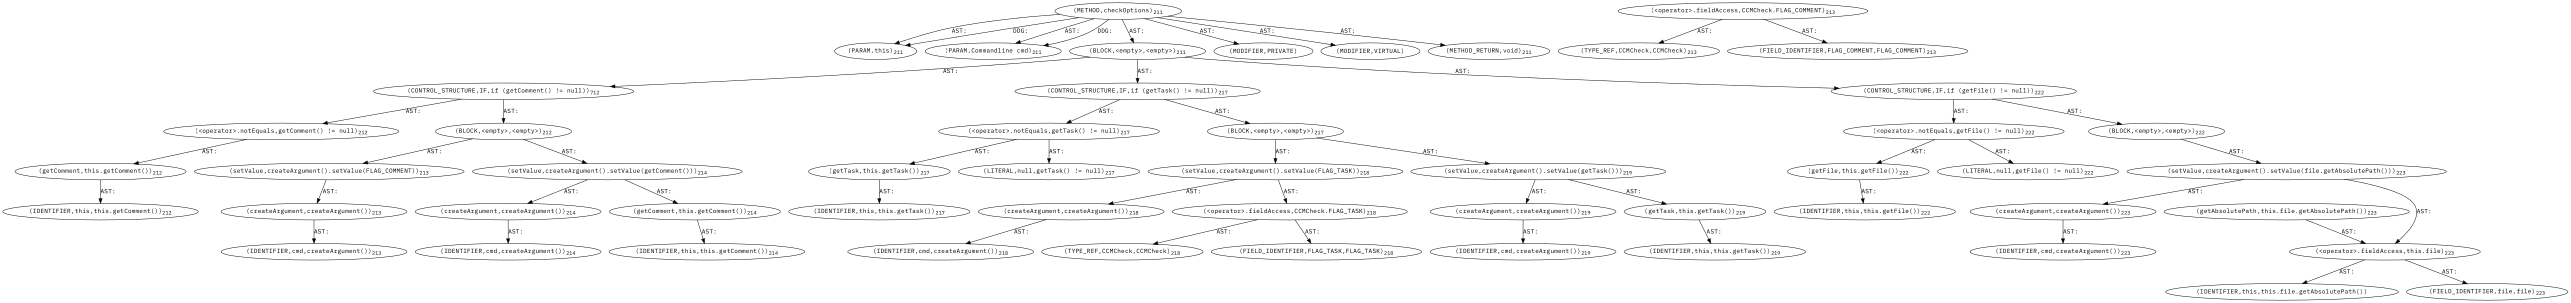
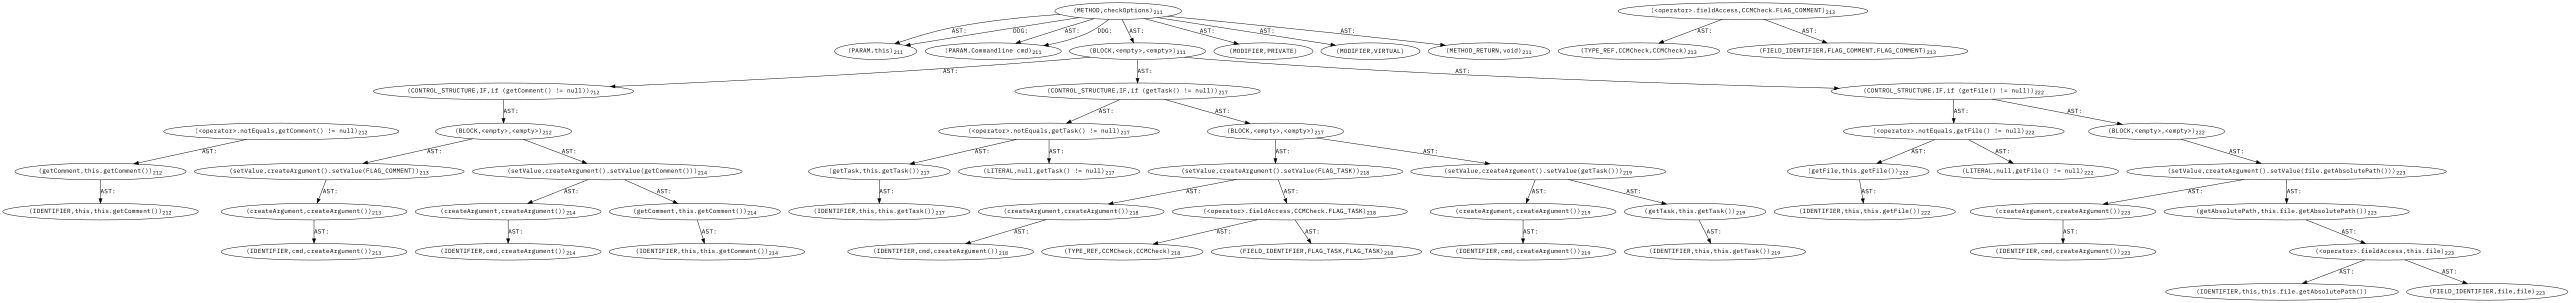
  digraph {
    fontname="IBM Plex Mono"
    node [fontname="IBM Plex Mono"]
    edge [fontname="IBM Plex Mono"]
    n1 [label=<(METHOD,checkOptions)<SUB>211</SUB>>]
    n2 [label=<(PARAM,this)<SUB>211</SUB>>]
    n3 [label=<(PARAM,Commandline cmd)<SUB>211</SUB>>]
    n4 [label=<(BLOCK,&lt;empty&gt;,&lt;empty&gt;)<SUB>211</SUB>>]
    n5 [label=<(MODIFIER,PRIVATE)>]
    n6 [label=<(MODIFIER,VIRTUAL)>]
    n7 [label=<(METHOD_RETURN,void)<SUB>211</SUB>>]
    n8 [label=<(CONTROL_STRUCTURE,IF,if (getComment() != null))<SUB>712</SUB>>]
    n9 [label=<(CONTROL_STRUCTURE,IF,if (getTask() != null))<SUB>217</SUB>>]
    n10 [label=<(CONTROL_STRUCTURE,IF,if (getFile() != null))<SUB>222</SUB>>]
    n11 [label=<(&lt;operator&gt;.notEquals,getComment() != null)<SUB>212</SUB>>]
    n12 [label=<(BLOCK,&lt;empty&gt;,&lt;empty&gt;)<SUB>212</SUB>>]
    n13 [label=<(&lt;operator&gt;.notEquals,getTask() != null)<SUB>217</SUB>>]
    n14 [label=<(BLOCK,&lt;empty&gt;,&lt;empty&gt;)<SUB>217</SUB>>]
    n15 [label=<(&lt;operator&gt;.notEquals,getFile() != null)<SUB>222</SUB>>]
    n16 [label=<(BLOCK,&lt;empty&gt;,&lt;empty&gt;)<SUB>222</SUB>>]
    n17 [label=<(getComment,this.getComment())<SUB>212</SUB>>]
    n18 [label=<(setValue,createArgument().setValue(FLAG_COMMENT))<SUB>213</SUB>>]
    n19 [label=<(setValue,createArgument().setValue(getComment()))<SUB>214</SUB>>]
    n20 [label=<(IDENTIFIER,this,this.getComment())<SUB>212</SUB>>]
    n21 [label=<(createArgument,createArgument())<SUB>213</SUB>>]
    n22 [label=<(createArgument,createArgument())<SUB>214</SUB>>]
    n23 [label=<(getComment,this.getComment())<SUB>214</SUB>>]
    n24 [label=<(IDENTIFIER,cmd,createArgument())<SUB>213</SUB>>]
    n25 [label=<(&lt;operator&gt;.fieldAccess,CCMCheck.FLAG_COMMENT)<SUB>213</SUB>>]
    n26 [label=<(TYPE_REF,CCMCheck,CCMCheck)<SUB>213</SUB>>]
    n27 [label=<(FIELD_IDENTIFIER,FLAG_COMMENT,FLAG_COMMENT)<SUB>213</SUB>>]
    n28 [label=<(IDENTIFIER,cmd,createArgument())<SUB>214</SUB>>]
    n29 [label=<(IDENTIFIER,this,this.getComment())<SUB>214</SUB>>]
    n30 [label=<(getTask,this.getTask())<SUB>217</SUB>>]
    n31 [label=<(LITERAL,null,getTask() != null)<SUB>217</SUB>>]
    n32 [label=<(setValue,createArgument().setValue(FLAG_TASK))<SUB>218</SUB>>]
    n33 [label=<(setValue,createArgument().setValue(getTask()))<SUB>219</SUB>>]
    n34 [label=<(IDENTIFIER,this,this.getTask())<SUB>217</SUB>>]
    n35 [label=<(createArgument,createArgument())<SUB>218</SUB>>]
    n36 [label=<(&lt;operator&gt;.fieldAccess,CCMCheck.FLAG_TASK)<SUB>218</SUB>>]
    n37 [label=<(createArgument,createArgument())<SUB>219</SUB>>]
    n38 [label=<(getTask,this.getTask())<SUB>219</SUB>>]
    n39 [label=<(IDENTIFIER,cmd,createArgument())<SUB>218</SUB>>]
    n40 [label=<(TYPE_REF,CCMCheck,CCMCheck)<SUB>218</SUB>>]
    n41 [label=<(FIELD_IDENTIFIER,FLAG_TASK,FLAG_TASK)<SUB>218</SUB>>]
    n42 [label=<(IDENTIFIER,cmd,createArgument())<SUB>219</SUB>>]
    n43 [label=<(IDENTIFIER,this,this.getTask())<SUB>219</SUB>>]
    n44 [label=<(getFile,this.getFile())<SUB>222</SUB>>]
    n45 [label=<(LITERAL,null,getFile() != null)<SUB>222</SUB>>]
    n46 [label=<(setValue,createArgument().setValue(file.getAbsolutePath()))<SUB>223</SUB>>]
    n47 [label=<(IDENTIFIER,this,this.getFile())<SUB>222</SUB>>]
    n48 [label=<(createArgument,createArgument())<SUB>223</SUB>>]
    n49 [label=<(getAbsolutePath,this.file.getAbsolutePath())<SUB>223</SUB>>]
    n50 [label=<(IDENTIFIER,cmd,createArgument())<SUB>223</SUB>>]
    n51 [label=<(&lt;operator&gt;.fieldAccess,this.file)<SUB>223</SUB>>]
    n52 [label=<(IDENTIFIER,this,this.file.getAbsolutePath())>]
    n53 [label=<(FIELD_IDENTIFIER,file,file)<SUB>223</SUB>>]
    n1 -> n2 [label="AST: "]
    n1 -> n2 [label="DDG: "]
    n1 -> n3 [label="AST: "]
    n1 -> n3 [label="DDG: "]
    n1 -> n4 [label="AST: "]
    n1 -> n5 [label="AST: "]
    n1 -> n6 [label="AST: "]
    n1 -> n7 [label="AST: "]
    n4 -> n8 [label="AST: "]
    n4 -> n9 [label="AST: "]
    n4 -> n10 [label="AST: "]
-   n8 -> n11 [label="AST: "]
    n8 -> n12 [label="AST: "]
    n9 -> n13 [label="AST: "]
    n9 -> n14 [label="AST: "]
    n10 -> n15 [label="AST: "]
    n10 -> n16 [label="AST: "]
    n11 -> n17 [label="AST: "]
    n12 -> n18 [label="AST: "]
    n12 -> n19 [label="AST: "]
    n13 -> n30 [label="AST: "]
    n13 -> n31 [label="AST: "]
    n14 -> n32 [label="AST: "]
    n14 -> n33 [label="AST: "]
    n15 -> n44 [label="AST: "]
    n15 -> n45 [label="AST: "]
    n16 -> n46 [label="AST: "]
    n17 -> n20 [label="AST: "]
    n18 -> n21 [label="AST: "]
    n19 -> n22 [label="AST: "]
    n19 -> n23 [label="AST: "]
    n21 -> n24 [label="AST: "]
    n22 -> n28 [label="AST: "]
    n23 -> n29 [label="AST: "]
    n25 -> n26 [label="AST: "]
    n25 -> n27 [label="AST: "]
    n30 -> n34 [label="AST: "]
    n32 -> n35 [label="AST: "]
    n32 -> n36 [label="AST: "]
    n33 -> n37 [label="AST: "]
    n33 -> n38 [label="AST: "]
    n35 -> n39 [label="AST: "]
    n36 -> n40 [label="AST: "]
    n36 -> n41 [label="AST: "]
    n37 -> n42 [label="AST: "]
    n38 -> n43 [label="AST: "]
    n44 -> n47 [label="AST: "]
    n46 -> n48 [label="AST: "]
-   n46 -> n51 [label="AST: "]
+   n46 -> n49 [label="AST: "]
    n48 -> n50 [label="AST: "]
    n49 -> n51 [label="AST: "]
    n51 -> n52 [label="AST: "]
    n51 -> n53 [label="AST: "]
  }
